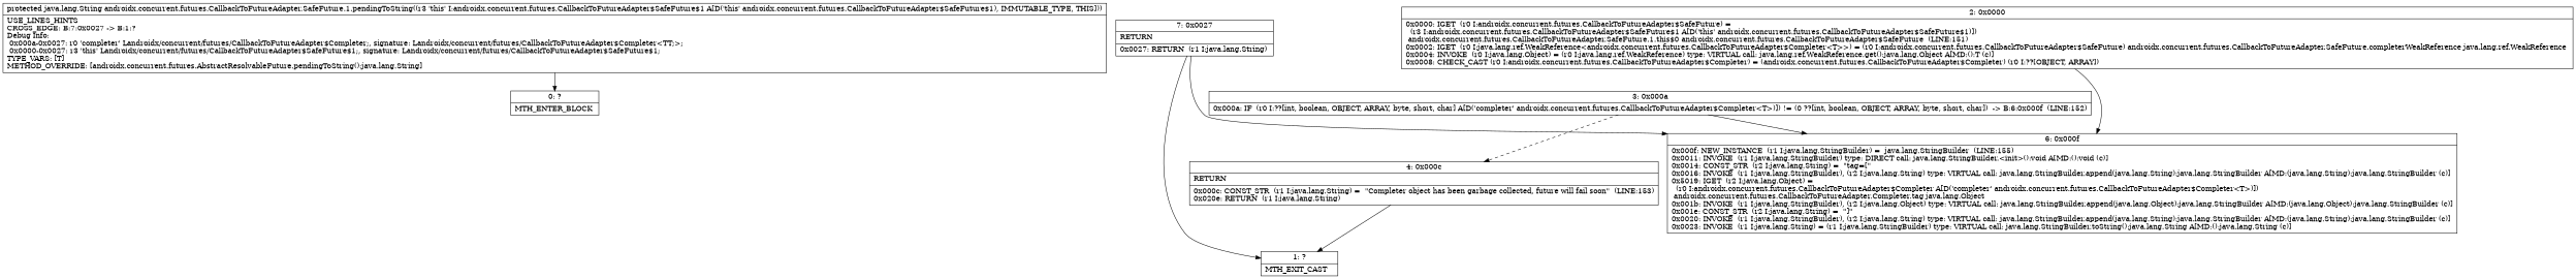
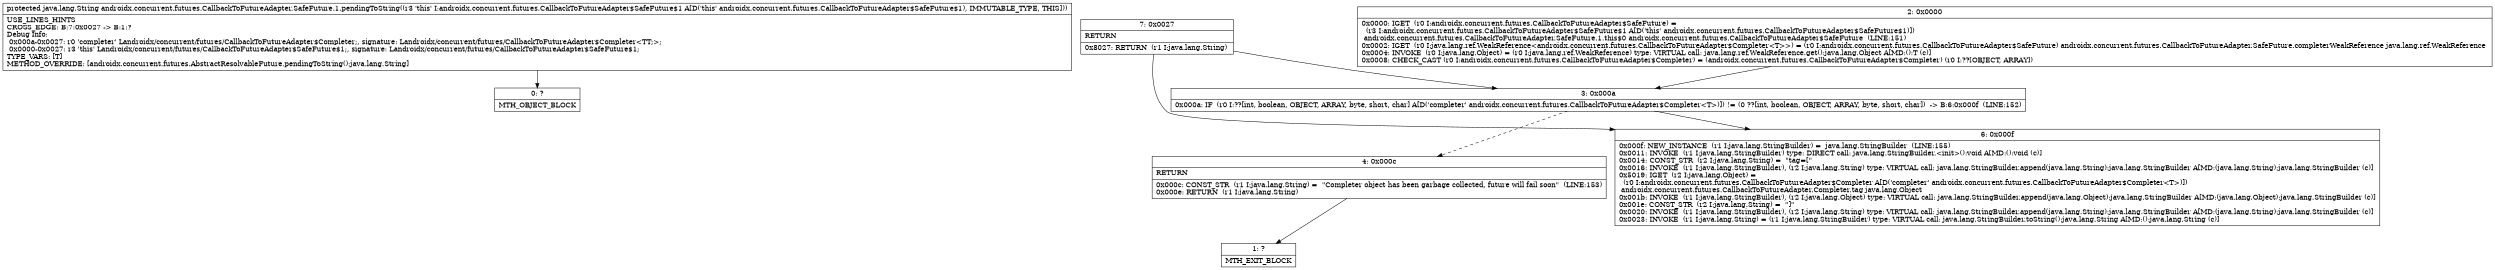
  digraph {
    node [shape=record]
-   n1 [label="{0\:\ ?|MTH_ENTER_BLOCK\l}"]
+   n1 [label="{0\:\ ?|MTH_OBJECT_BLOCK\l}"]
    n2 [label="{2\:\ 0x0000|0x0000: IGET  (r0 I:androidx.concurrent.futures.CallbackToFutureAdapter$SafeFuture) = \l  (r3 I:androidx.concurrent.futures.CallbackToFutureAdapter$SafeFuture$1 A[D('this' androidx.concurrent.futures.CallbackToFutureAdapter$SafeFuture$1)])\l androidx.concurrent.futures.CallbackToFutureAdapter.SafeFuture.1.this$0 androidx.concurrent.futures.CallbackToFutureAdapter$SafeFuture  (LINE:151)\l0x0002: IGET  (r0 I:java.lang.ref.WeakReference\<androidx.concurrent.futures.CallbackToFutureAdapter$Completer\<T\>\>) = (r0 I:androidx.concurrent.futures.CallbackToFutureAdapter$SafeFuture) androidx.concurrent.futures.CallbackToFutureAdapter.SafeFuture.completerWeakReference java.lang.ref.WeakReference \l0x0004: INVOKE  (r0 I:java.lang.Object) = (r0 I:java.lang.ref.WeakReference) type: VIRTUAL call: java.lang.ref.WeakReference.get():java.lang.Object A[MD:():T (c)]\l0x0008: CHECK_CAST (r0 I:androidx.concurrent.futures.CallbackToFutureAdapter$Completer) = (androidx.concurrent.futures.CallbackToFutureAdapter$Completer) (r0 I:??[OBJECT, ARRAY]) \l}"]
    n3 [label="{3\:\ 0x000a|0x000a: IF  (r0 I:??[int, boolean, OBJECT, ARRAY, byte, short, char] A[D('completer' androidx.concurrent.futures.CallbackToFutureAdapter$Completer\<T\>)]) != (0 ??[int, boolean, OBJECT, ARRAY, byte, short, char])  \-\> B:6:0x000f  (LINE:152)\l}"]
-   n4 [label="{4\:\ 0x000c|RETURN\l|0x000c: CONST_STR  (r1 I:java.lang.String) =  \"Completer object has been garbage collected, future will fail soon\"  (LINE:153)\l0x020e: RETURN  (r1 I:java.lang.String) \l}"]
+   n4 [label="{4\:\ 0x000c|RETURN\l|0x000c: CONST_STR  (r1 I:java.lang.String) =  \"Completer object has been garbage collected, future will fail soon\"  (LINE:153)\l0x000e: RETURN  (r1 I:java.lang.String) \l}"]
    n5 [label="{6\:\ 0x000f|0x000f: NEW_INSTANCE  (r1 I:java.lang.StringBuilder) =  java.lang.StringBuilder  (LINE:155)\l0x0011: INVOKE  (r1 I:java.lang.StringBuilder) type: DIRECT call: java.lang.StringBuilder.\<init\>():void A[MD:():void (c)]\l0x0014: CONST_STR  (r2 I:java.lang.String) =  \"tag=[\" \l0x0016: INVOKE  (r1 I:java.lang.StringBuilder), (r2 I:java.lang.String) type: VIRTUAL call: java.lang.StringBuilder.append(java.lang.String):java.lang.StringBuilder A[MD:(java.lang.String):java.lang.StringBuilder (c)]\l0x5019: IGET  (r2 I:java.lang.Object) = \l  (r0 I:androidx.concurrent.futures.CallbackToFutureAdapter$Completer A[D('completer' androidx.concurrent.futures.CallbackToFutureAdapter$Completer\<T\>)])\l androidx.concurrent.futures.CallbackToFutureAdapter.Completer.tag java.lang.Object \l0x001b: INVOKE  (r1 I:java.lang.StringBuilder), (r2 I:java.lang.Object) type: VIRTUAL call: java.lang.StringBuilder.append(java.lang.Object):java.lang.StringBuilder A[MD:(java.lang.Object):java.lang.StringBuilder (c)]\l0x001e: CONST_STR  (r2 I:java.lang.String) =  \"]\" \l0x0020: INVOKE  (r1 I:java.lang.StringBuilder), (r2 I:java.lang.String) type: VIRTUAL call: java.lang.StringBuilder.append(java.lang.String):java.lang.StringBuilder A[MD:(java.lang.String):java.lang.StringBuilder (c)]\l0x0023: INVOKE  (r1 I:java.lang.String) = (r1 I:java.lang.StringBuilder) type: VIRTUAL call: java.lang.StringBuilder.toString():java.lang.String A[MD:():java.lang.String (c)]\l}"]
-   n6 [label="{1\:\ ?|MTH_EXIT_CAST\l}"]
-   n7 [label="{7\:\ 0x0027|RETURN\l|0x0027: RETURN  (r1 I:java.lang.String) \l}"]
+   n6 [label="{1\:\ ?|MTH_EXIT_BLOCK\l}"]
+   n7 [label="{7\:\ 0x0027|RETURN\l|0x8027: RETURN  (r1 I:java.lang.String) \l}"]
    n8 [label="{protected java.lang.String androidx.concurrent.futures.CallbackToFutureAdapter.SafeFuture.1.pendingToString((r3 'this' I:androidx.concurrent.futures.CallbackToFutureAdapter$SafeFuture$1 A[D('this' androidx.concurrent.futures.CallbackToFutureAdapter$SafeFuture$1), IMMUTABLE_TYPE, THIS]))  | USE_LINES_HINTS\lCROSS_EDGE: B:7:0x0027 \-\> B:1:?\lDebug Info:\l  0x000a\-0x0027: r0 'completer' Landroidx\/concurrent\/futures\/CallbackToFutureAdapter$Completer;, signature: Landroidx\/concurrent\/futures\/CallbackToFutureAdapter$Completer\<TT;\>;\l  0x0000\-0x0027: r3 'this' Landroidx\/concurrent\/futures\/CallbackToFutureAdapter$SafeFuture$1;, signature: Landroidx\/concurrent\/futures\/CallbackToFutureAdapter$SafeFuture$1;\lTYPE_VARS: [T]\lMETHOD_OVERRIDE: [androidx.concurrent.futures.AbstractResolvableFuture.pendingToString():java.lang.String]\l}"]
-   n2 -> n5
+   n2 -> n3
    n3 -> n4 [style=dashed]
    n3 -> n5
    n4 -> n6
    n7 -> n5
-   n7 -> n6
+   n7 -> n3
    n8 -> n1
  }
